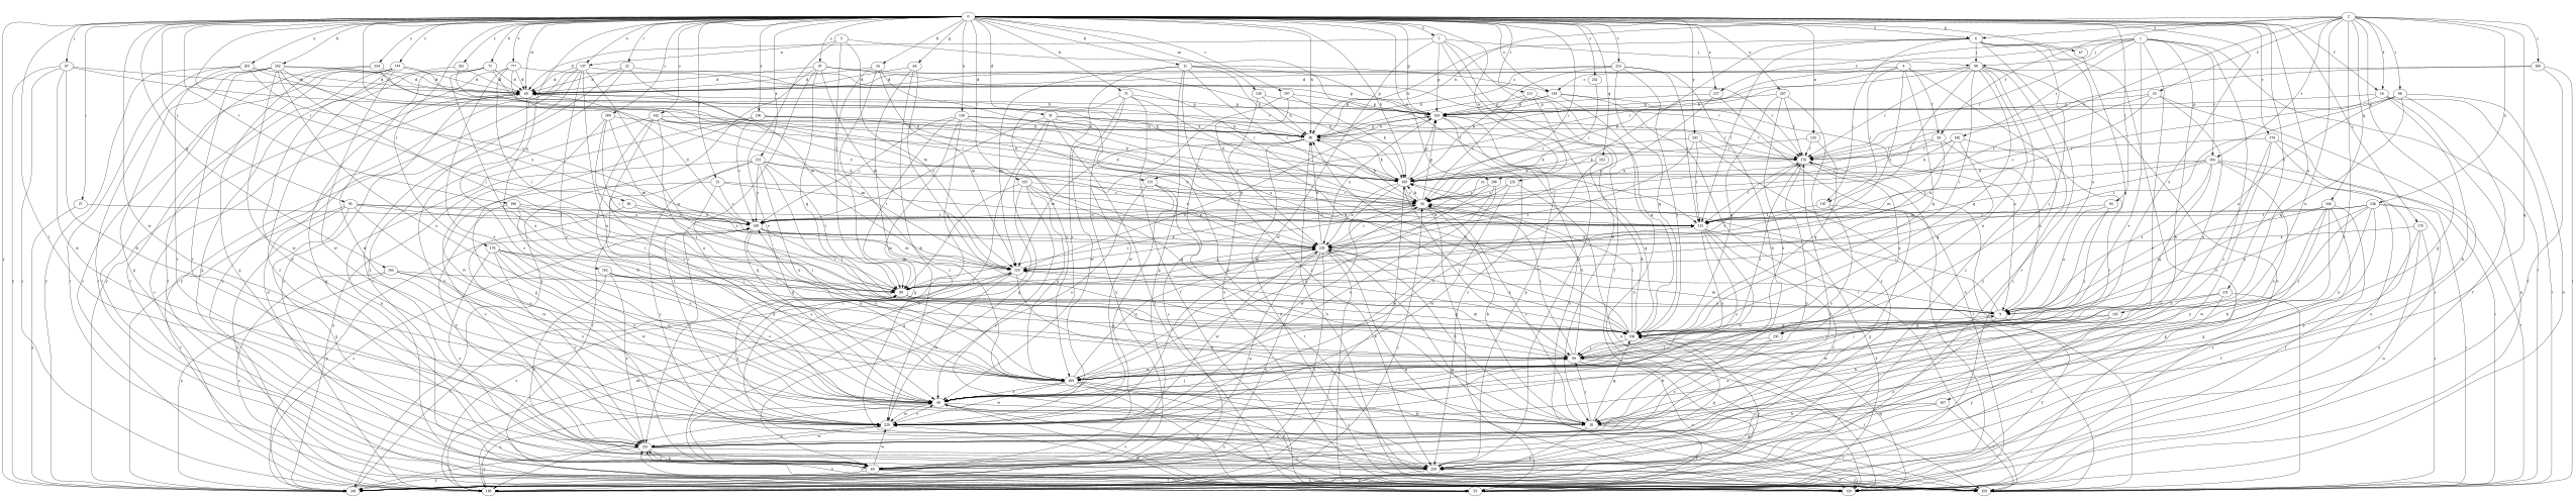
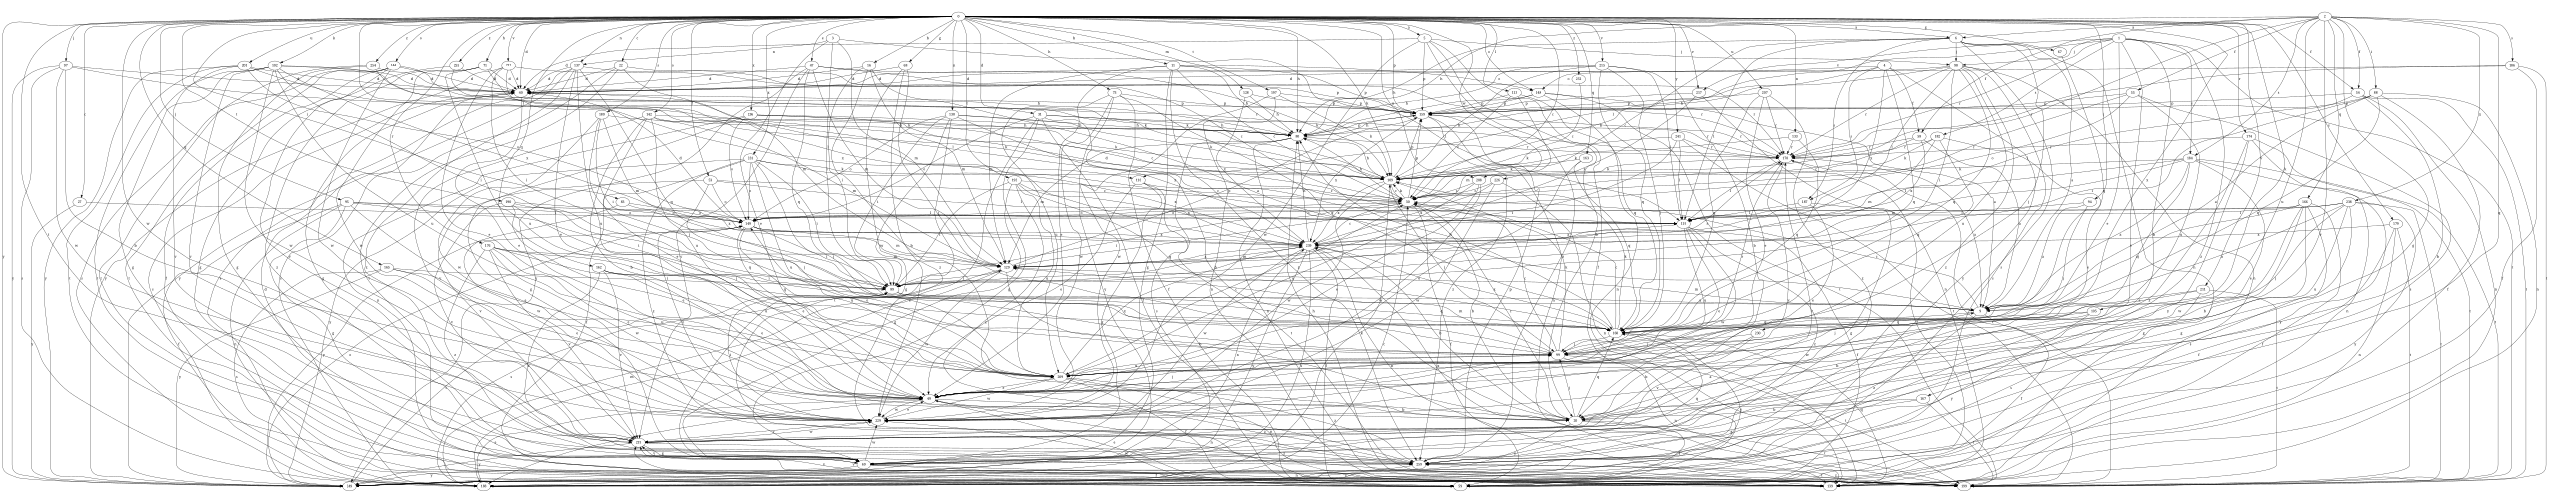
  strict digraph {
    fontname="Noto Serif"
    node [fontname="Noto Serif"]
    edge [fontname="Noto Serif"]
    0
    5
    6
    11
    16
    22
    27
    30
    31
    40
    47
    53
    54
    67
    68
    71
    73
    80
    83
    94
    95
    97
    102
    105
    109
    113
    116
    128
    130
    133
    137
    142
    144
    148
    159
    162
    163
    165
    174
    176
    179
    180
    190
    193
    197
    201
    207
    208
    n49 [label=211]
    212
    215
    217
    226
    229
    230
    231
    236
    241
    249
    251
    254
    255
    219
    20
    98
    259
    59
    119
    187
    9
    99
    139
    188
    49
    69
    129
    89
    199
    178
    149
    168
    209
    239
    1
    182
    184
    2
    55
    58
    88
    166
    167
    186
    238
    3
    4
    0 -> 5 [label=a]
    0 -> 6 [label=a]
    0 -> 11 [label=b]
    0 -> 16 [label=b]
    0 -> 22 [label=c]
    0 -> 27 [label=c]
    0 -> 30 [label=c]
    0 -> 31 [label=d]
    0 -> 40 [label=d]
    0 -> 47 [label=e]
    0 -> 53 [label=f]
    0 -> 54 [label=f]
    0 -> 67 [label=g]
    0 -> 68 [label=g]
    0 -> 71 [label=h]
    0 -> 73 [label=h]
    0 -> 80 [label=h]
    0 -> 83 [label=i]
    0 -> 94 [label=j]
    0 -> 95 [label=j]
    0 -> 97 [label=j]
    0 -> 102 [label=k]
    0 -> 105 [label=k]
    0 -> 109 [label=k]
    0 -> 113 [label=l]
    0 -> 116 [label=l]
    0 -> 128 [label=m]
    0 -> 130 [label=n]
    0 -> 133 [label=n]
    0 -> 137 [label=n]
    0 -> 142 [label=o]
    0 -> 144 [label=o]
    0 -> 148 [label=o]
    0 -> 159 [label=p]
    0 -> 162 [label=q]
    0 -> 163 [label=q]
    0 -> 165 [label=q]
    0 -> 174 [label=r]
    0 -> 176 [label=r]
    0 -> 179 [label=s]
    0 -> 180 [label=s]
    0 -> 190 [label=t]
    0 -> 193 [label=t]
    0 -> 197 [label=t]
    0 -> 201 [label=u]
    0 -> 207 [label=u]
    0 -> 208 [label=u]
    0 -> n49 [label=v]
    0 -> 212 [label=v]
    0 -> 215 [label=v]
    0 -> 217 [label=v]
    0 -> 226 [label=w]
    0 -> 229 [label=w]
    0 -> 230 [label=x]
    0 -> 231 [label=x]
    0 -> 236 [label=x]
    0 -> 241 [label=y]
    0 -> 249 [label=y]
    0 -> 251 [label=z]
    0 -> 254 [label=z]
    0 -> 255 [label=z]
    0 -> 219 [label=t]
    5 -> 40 [label=d]
    5 -> 159 [label=p]
    5 -> 229 [label=w]
    5 -> 20 [label=b]
    5 -> 98 [label=j]
    5 -> 259 [label=z]
    5 -> 59 [label=f]
    6 -> 30 [label=c]
    6 -> 80 [label=h]
    6 -> 98 [label=j]
    6 -> 119 [label=l]
    6 -> 187 [label=s]
    6 -> 9 [label=a]
    6 -> 99 [label=j]
    6 -> 139 [label=n]
    6 -> 188 [label=s]
    11 -> 30 [label=c]
    11 -> 80 [label=h]
    11 -> 148 [label=o]
    11 -> 159 [label=p]
    11 -> 259 [label=z]
    11 -> 49 [label=e]
    11 -> 69 [label=g]
    11 -> 129 [label=m]
    16 -> 40 [label=d]
    16 -> 20 [label=b]
    16 -> 9 [label=a]
    16 -> 129 [label=m]
    16 -> 89 [label=i]
    22 -> 40 [label=d]
    22 -> 188 [label=s]
    22 -> 129 [label=m]
    22 -> 199 [label=t]
    22 -> 178 [label=r]
    27 -> 249 [label=y]
    27 -> 119 [label=l]
    30 -> 80 [label=h]
    30 -> 109 [label=k]
    30 -> 159 [label=p]
    30 -> 20 [label=b]
    30 -> 59 [label=f]
    30 -> 89 [label=i]
    30 -> 149 [label=o]
    31 -> 80 [label=h]
    31 -> 20 [label=b]
    31 -> 59 [label=f]
    31 -> 188 [label=s]
    31 -> 69 [label=g]
    31 -> 178 [label=r]
    31 -> 149 [label=o]
    40 -> 159 [label=p]
    40 -> 188 [label=s]
    40 -> 49 [label=e]
    40 -> 69 [label=g]
    47 -> 30 [label=c]
    47 -> 40 [label=d]
    47 -> 109 [label=k]
    47 -> 249 [label=y]
    47 -> 219 [label=v]
    47 -> 129 [label=m]
    47 -> 168 [label=q]
    53 -> 30 [label=c]
    53 -> 219 [label=v]
    53 -> 119 [label=l]
    53 -> 99 [label=j]
    53 -> 149 [label=o]
    54 -> 159 [label=p]
    54 -> 20 [label=b]
    54 -> 119 [label=l]
    54 -> 139 [label=n]
    54 -> 199 [label=t]
    67 -> 168 [label=q]
    68 -> 40 [label=d]
    68 -> 229 [label=w]
    68 -> 259 [label=z]
    68 -> 99 [label=j]
    71 -> 40 [label=d]
    71 -> 109 [label=k]
    71 -> 229 [label=w]
    71 -> 259 [label=z]
    71 -> 209 [label=u]
    73 -> 159 [label=p]
    73 -> 229 [label=w]
    73 -> 249 [label=y]
    73 -> 59 [label=f]
    73 -> 168 [label=q]
    73 -> 209 [label=u]
    80 -> 159 [label=p]
    80 -> 139 [label=n]
    80 -> 188 [label=s]
    80 -> 129 [label=m]
    80 -> 178 [label=r]
    83 -> 229 [label=w]
    83 -> 149 [label=o]
    83 -> 239 [label=x]
    94 -> 119 [label=l]
    94 -> 9 [label=a]
    94 -> 99 [label=j]
    95 -> 59 [label=f]
    95 -> 119 [label=l]
    95 -> 139 [label=n]
    95 -> 49 [label=e]
    95 -> 69 [label=g]
    95 -> 89 [label=i]
    95 -> 149 [label=o]
    97 -> 40 [label=d]
    97 -> 109 [label=k]
    97 -> 229 [label=w]
    97 -> 249 [label=y]
    97 -> 20 [label=b]
    97 -> 188 [label=s]
    102 -> 40 [label=d]
    102 -> 229 [label=w]
    102 -> 219 [label=v]
    102 -> 69 [label=g]
    102 -> 89 [label=i]
    102 -> 199 [label=t]
    102 -> 178 [label=r]
    102 -> 209 [label=u]
    102 -> 239 [label=x]
    105 -> 249 [label=y]
    105 -> 20 [label=b]
    105 -> 99 [label=j]
    105 -> 168 [label=q]
    109 -> 30 [label=c]
    109 -> 80 [label=h]
    109 -> 159 [label=p]
    109 -> 229 [label=w]
    109 -> 99 [label=j]
    109 -> 239 [label=x]
    113 -> 30 [label=c]
    113 -> 159 [label=p]
    113 -> 129 [label=m]
    113 -> 168 [label=q]
    116 -> 30 [label=c]
    116 -> 49 [label=e]
    116 -> 69 [label=g]
    116 -> 199 [label=t]
    128 -> 80 [label=h]
    128 -> 159 [label=p]
    128 -> 239 [label=x]
    130 -> 80 [label=h]
    130 -> 109 [label=k]
    130 -> 69 [label=g]
    130 -> 89 [label=i]
    130 -> 199 [label=t]
    130 -> 149 [label=o]
    130 -> 239 [label=x]
    133 -> 109 [label=k]
    133 -> 178 [label=r]
    133 -> 168 [label=q]
    137 -> 40 [label=d]
    137 -> 249 [label=y]
    137 -> 259 [label=z]
    137 -> 188 [label=s]
    137 -> 49 [label=e]
    137 -> 178 [label=r]
    137 -> 168 [label=q]
    137 -> 209 [label=u]
    142 -> 80 [label=h]
    142 -> 109 [label=k]
    142 -> 219 [label=v]
    142 -> 20 [label=b]
    142 -> 49 [label=e]
    142 -> 129 [label=m]
    142 -> 209 [label=u]
    144 -> 40 [label=d]
    144 -> 80 [label=h]
    144 -> 229 [label=w]
    144 -> 219 [label=v]
    144 -> 59 [label=f]
    144 -> 188 [label=s]
    144 -> 199 [label=t]
    148 -> 80 [label=h]
    148 -> 159 [label=p]
    148 -> 9 [label=a]
    148 -> 139 [label=n]
    148 -> 199 [label=t]
    159 -> 80 [label=h]
    159 -> 259 [label=z]
    159 -> 139 [label=n]
    159 -> 178 [label=r]
    159 -> 239 [label=x]
    162 -> 219 [label=v]
    162 -> 259 [label=z]
    162 -> 9 [label=a]
    162 -> 49 [label=e]
    162 -> 89 [label=i]
    163 -> 109 [label=k]
    163 -> 49 [label=e]
    163 -> 168 [label=q]
    165 -> 249 [label=y]
    165 -> 188 [label=s]
    165 -> 49 [label=e]
    165 -> 89 [label=i]
    165 -> 209 [label=u]
    174 -> 249 [label=y]
    174 -> 259 [label=z]
    174 -> 139 [label=n]
    174 -> 199 [label=t]
    174 -> 178 [label=r]
    176 -> 229 [label=w]
    176 -> 219 [label=v]
    176 -> 259 [label=z]
    176 -> 49 [label=e]
    176 -> 129 [label=m]
    176 -> 168 [label=q]
    176 -> 209 [label=u]
    179 -> 59 [label=f]
    179 -> 139 [label=n]
    179 -> 199 [label=t]
    179 -> 239 [label=x]
    180 -> 80 [label=h]
    180 -> 229 [label=w]
    180 -> 99 [label=j]
    180 -> 129 [label=m]
    180 -> 89 [label=i]
    190 -> 219 [label=v]
    190 -> 99 [label=j]
    190 -> 49 [label=e]
    190 -> 149 [label=o]
    190 -> 168 [label=q]
    193 -> 30 [label=c]
    193 -> 259 [label=z]
    193 -> 69 [label=g]
    193 -> 89 [label=i]
    193 -> 168 [label=q]
    193 -> 209 [label=u]
    193 -> 239 [label=x]
    197 -> 109 [label=k]
    197 -> 159 [label=p]
    197 -> 229 [label=w]
    197 -> 139 [label=n]
    201 -> 40 [label=d]
    201 -> 249 [label=y]
    201 -> 219 [label=v]
    201 -> 119 [label=l]
    201 -> 199 [label=t]
    201 -> 149 [label=o]
    207 -> 159 [label=p]
    207 -> 259 [label=z]
    207 -> 49 [label=e]
    207 -> 178 [label=r]
    207 -> 168 [label=q]
    208 -> 30 [label=c]
    208 -> 229 [label=w]
    208 -> 49 [label=e]
    208 -> 209 [label=u]
    n49 -> 229 [label=w]
    n49 -> 9 [label=a]
    n49 -> 188 [label=s]
    n49 -> 199 [label=t]
    212 -> 40 [label=d]
    212 -> 159 [label=p]
    212 -> 249 [label=y]
    212 -> 49 [label=e]
    212 -> 89 [label=i]
    212 -> 239 [label=x]
    215 -> 40 [label=d]
    215 -> 80 [label=h]
    215 -> 109 [label=k]
    215 -> 20 [label=b]
    215 -> 119 [label=l]
    215 -> 99 [label=j]
    215 -> 168 [label=q]
    217 -> 159 [label=p]
    217 -> 139 [label=n]
    217 -> 239 [label=x]
    226 -> 30 [label=c]
    226 -> 229 [label=w]
    226 -> 139 [label=n]
    226 -> 239 [label=x]
    229 -> 219 [label=v]
    229 -> 49 [label=e]
    229 -> 89 [label=i]
    229 -> 149 [label=o]
    230 -> 219 [label=v]
    230 -> 20 [label=b]
    230 -> 99 [label=j]
    231 -> 109 [label=k]
    231 -> 249 [label=y]
    231 -> 259 [label=z]
    231 -> 59 [label=f]
    231 -> 99 [label=j]
    231 -> 89 [label=i]
    231 -> 149 [label=o]
    231 -> 209 [label=u]
    231 -> 239 [label=x]
    236 -> 30 [label=c]
    236 -> 80 [label=h]
    236 -> 109 [label=k]
    236 -> 139 [label=n]
    236 -> 69 [label=g]
    236 -> 149 [label=o]
    241 -> 109 [label=k]
    241 -> 119 [label=l]
    241 -> 89 [label=i]
    241 -> 199 [label=t]
    241 -> 178 [label=r]
    249 -> 89 [label=i]
    249 -> 149 [label=o]
    251 -> 30 [label=c]
    254 -> 40 [label=d]
    254 -> 119 [label=l]
    254 -> 69 [label=g]
    254 -> 199 [label=t]
    255 -> 40 [label=d]
    255 -> 109 [label=k]
    255 -> 69 [label=g]
    219 -> 229 [label=w]
    219 -> 249 [label=y]
    219 -> 259 [label=z]
    219 -> 9 [label=a]
    219 -> 69 [label=g]
    20 -> 30 [label=c]
    20 -> 249 [label=y]
    20 -> 59 [label=f]
    20 -> 99 [label=j]
    20 -> 199 [label=t]
    20 -> 168 [label=q]
    98 -> 40 [label=d]
    98 -> 109 [label=k]
    98 -> 259 [label=z]
    98 -> 119 [label=l]
    98 -> 139 [label=n]
    98 -> 188 [label=s]
    98 -> 89 [label=i]
    98 -> 178 [label=r]
    98 -> 168 [label=q]
    98 -> 209 [label=u]
    259 -> 159 [label=p]
    259 -> 188 [label=s]
    259 -> 199 [label=t]
    259 -> 168 [label=q]
    59 -> 229 [label=w]
    59 -> 49 [label=e]
    59 -> 178 [label=r]
    119 -> 40 [label=d]
    119 -> 229 [label=w]
    119 -> 259 [label=z]
    119 -> 59 [label=f]
    119 -> 49 [label=e]
    119 -> 209 [label=u]
    119 -> 239 [label=x]
    187 -> 119 [label=l]
    187 -> 49 [label=e]
    187 -> 69 [label=g]
    9 -> 30 [label=c]
    9 -> 259 [label=z]
    9 -> 59 [label=f]
    9 -> 129 [label=m]
    9 -> 168 [label=q]
    99 -> 30 [label=c]
    99 -> 109 [label=k]
    99 -> 139 [label=n]
    99 -> 129 [label=m]
    99 -> 199 [label=t]
    99 -> 178 [label=r]
    99 -> 209 [label=u]
    139 -> 80 [label=h]
    139 -> 219 [label=v]
    139 -> 168 [label=q]
    188 -> 30 [label=c]
    188 -> 109 [label=k]
    188 -> 49 [label=e]
    188 -> 129 [label=m]
    49 -> 229 [label=w]
    49 -> 20 [label=b]
    49 -> 259 [label=z]
    49 -> 99 [label=j]
    49 -> 139 [label=n]
    49 -> 188 [label=s]
    69 -> 229 [label=w]
    69 -> 249 [label=y]
    69 -> 219 [label=v]
    69 -> 59 [label=f]
    69 -> 139 [label=n]
    69 -> 178 [label=r]
    69 -> 239 [label=x]
    129 -> 159 [label=p]
    129 -> 229 [label=w]
    129 -> 20 [label=b]
    129 -> 188 [label=s]
    129 -> 89 [label=i]
    129 -> 239 [label=x]
    89 -> 9 [label=a]
    89 -> 178 [label=r]
    89 -> 168 [label=q]
    199 -> 40 [label=d]
    199 -> 219 [label=v]
    199 -> 259 [label=z]
    199 -> 239 [label=x]
    178 -> 109 [label=k]
    178 -> 219 [label=v]
    178 -> 119 [label=l]
-   178 -> 230 [label=a]
+   178 -> 9 [label=a]
    178 -> 199 [label=t]
    149 -> 40 [label=d]
    149 -> 249 [label=y]
    149 -> 49 [label=e]
    149 -> 129 [label=m]
    149 -> 89 [label=i]
    149 -> 209 [label=u]
    149 -> 239 [label=x]
    168 -> 30 [label=c]
    168 -> 80 [label=h]
    168 -> 109 [label=k]
    168 -> 249 [label=y]
    168 -> 99 [label=j]
    168 -> 239 [label=x]
    209 -> 30 [label=c]
    209 -> 229 [label=w]
    209 -> 259 [label=z]
    209 -> 59 [label=f]
    209 -> 139 [label=n]
    209 -> 49 [label=e]
    209 -> 149 [label=o]
    209 -> 239 [label=x]
    239 -> 30 [label=c]
    239 -> 80 [label=h]
    239 -> 229 [label=w]
    239 -> 249 [label=y]
    239 -> 20 [label=b]
    239 -> 59 [label=f]
    239 -> 139 [label=n]
    239 -> 188 [label=s]
    239 -> 129 [label=m]
    1 -> 116 [label=l]
    1 -> 217 [label=v]
    1 -> 219 [label=v]
    1 -> 20 [label=b]
    1 -> 98 [label=j]
    1 -> 259 [label=z]
    1 -> 49 [label=e]
    1 -> 199 [label=t]
    1 -> 178 [label=r]
    1 -> 182 [label=s]
    1 -> 184 [label=s]
    182 -> 109 [label=k]
    182 -> 49 [label=e]
    182 -> 129 [label=m]
    182 -> 178 [label=r]
    182 -> 168 [label=q]
    184 -> 109 [label=k]
    184 -> 249 [label=y]
    184 -> 119 [label=l]
    184 -> 9 [label=a]
    184 -> 99 [label=j]
    184 -> 49 [label=e]
    184 -> 129 [label=m]
    184 -> 199 [label=t]
    2 -> 6 [label=a]
    2 -> 54 [label=f]
    2 -> 80 [label=h]
    2 -> 208 [label=u]
    2 -> 219 [label=v]
    2 -> 69 [label=g]
    2 -> 209 [label=u]
    2 -> 184 [label=s]
    2 -> 55 [label=f]
    2 -> 58 [label=f]
    2 -> 88 [label=i]
    2 -> 166 [label=q]
    2 -> 167 [label=q]
    2 -> 186 [label=s]
    2 -> 238 [label=x]
    55 -> 30 [label=c]
    55 -> 159 [label=p]
    55 -> 188 [label=s]
    55 -> 149 [label=o]
    55 -> 209 [label=u]
    58 -> 30 [label=c]
    58 -> 9 [label=a]
    58 -> 178 [label=r]
    58 -> 239 [label=x]
    88 -> 159 [label=p]
    88 -> 59 [label=f]
    88 -> 9 [label=a]
    88 -> 139 [label=n]
    88 -> 89 [label=i]
    88 -> 168 [label=q]
    166 -> 229 [label=w]
    166 -> 20 [label=b]
    166 -> 59 [label=f]
    166 -> 9 [label=a]
    166 -> 188 [label=s]
    166 -> 69 [label=g]
    166 -> 149 [label=o]
    167 -> 20 [label=b]
    167 -> 69 [label=g]
    167 -> 199 [label=t]
    186 -> 40 [label=d]
    186 -> 59 [label=f]
    186 -> 199 [label=t]
    186 -> 178 [label=r]
    238 -> 249 [label=y]
    238 -> 119 [label=l]
    238 -> 9 [label=a]
    238 -> 99 [label=j]
    238 -> 69 [label=g]
    238 -> 199 [label=t]
    238 -> 149 [label=o]
    238 -> 209 [label=u]
    3 -> 137 [label=n]
    3 -> 119 [label=l]
    3 -> 49 [label=e]
    3 -> 129 [label=m]
    3 -> 89 [label=i]
    4 -> 80 [label=h]
    4 -> 148 [label=o]
    4 -> 249 [label=y]
    4 -> 187 [label=s]
    4 -> 168 [label=q]
    4 -> 239 [label=x]
    4 -> 58 [label=f]
  }
